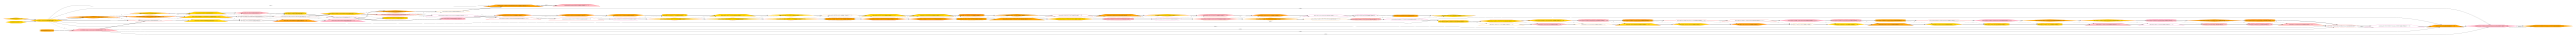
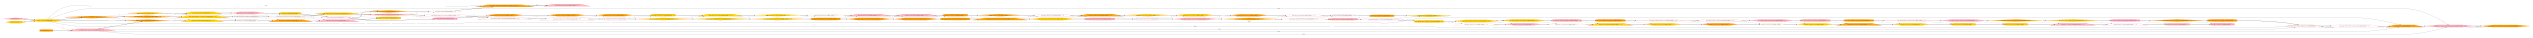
  digraph {
    fontname=Ubuntu
    rankdir=LR
    node [color=red fillcolor=orange fontname=Ubuntu shape=hexagon style=filled]
    edge [fontname=Ubuntu style=bold]
    n1 [fillcolor=lightpink label="values.add(new Double(10.653351822461559))@@@24@@@['1', '0', '0']" shape=cylinder]
    n2 [color=deeppink fillcolor=gold label="values.add(10.653351822461559)@@@24@@@['0', '1', '0']" shape=diamond]
    n3 [color=deeppink fillcolor=white label="values.add(new Double(11.851776254376754))@@@25@@@['1', '0', '0']" shape=cylinder]
-   n4 [fillcolor=lightpink label="values.add(11.851776254376754)@@@25@@@['0', '1', '0']"]
+   n4 [fillcolor=gold label="values.add(11.851776254376754)@@@25@@@['0', '1', '0']"]
    n5 [color=darkorange fillcolor=lightpink label="values.add(new Double(11.045441544755946))@@@26@@@['1', '0', '0']"]
    n6 [color=deeppink label="values.add(11.045441544755946)@@@26@@@['0', '1', '0']"]
    n7 [color=deeppink fillcolor=white label="values.add(11.993674040560624)@@@27@@@['0', '1', '0']" shape=trapezium]
    n8 [color=deeppink fillcolor=white label="values.add(new Double(4.0))@@@8@@@['0', '0', '1']"]
    n9 [color=brown label="values.add(new Double(6.0))@@@9@@@['0', '0', '1']" shape=diamond]
    n10 [color=deeppink fillcolor=lightpink label="values.add(10.68841994040566)@@@10@@@['0', '1', '0']" shape=cylinder]
    n11 [color=darkorange fillcolor=white label="values.add(new Double(1.0))@@@10@@@['0', '0', '1']"]
    n12 [color=deeppink fillcolor=lightpink label="values.add(new Double(12.166609097075824))@@@38@@@['1', '0', '0']"]
    n13 [color=darkorange fillcolor=gold label="values.add(12.166609097075824)@@@38@@@['0', '1', '0']"]
    n14 [fillcolor=lightpink label="values.add(new Double(12.183017546225935))@@@39@@@['1', '0', '0']" shape=cylinder]
    n15 [color=brown label="values.add(12.183017546225935)@@@39@@@['0', '1', '0']" shape=trapezium]
    n16 [color=darkorange label="values.add(new Double(11.622009125845342))@@@40@@@['1', '0', '0']" shape=cylinder]
    n17 [color=deeppink fillcolor=white label="values.add(12.898219965238944)@@@28@@@['0', '1', '0']" shape=cylinder]
    n18 [color=brown fillcolor=gold label="values.add(11.622009125845342)@@@40@@@['0', '1', '0']"]
    n19 [color=darkorange fillcolor=white label="values.add(12.114839532596426)@@@37@@@['0', '1', '0']" shape=cylinder]
-   n20 [fillcolor=white label="values.add(11.228692993861783)@@@4@@@['0', '1', '0']" shape=diamond]
+   n20 [label="values.add(11.228692993861783)@@@4@@@['0', '1', '0']" shape=diamond]
    n21 [color=darkorange fillcolor=gold label="values.add(11.30823353859889)@@@5@@@['0', '1', '0']" shape=trapezium]
    n22 [color=brown fillcolor=white label="values.add(11.75312904769314)@@@6@@@['0', '1', '0']" shape=cylinder]
    n23 [color=darkorange label="values.add(new Double(11.39307785978655))@@@21@@@['1', '0', '0']" shape=cylinder]
    n24 [color=brown label="values.add(11.39307785978655)@@@21@@@['0', '1', '0']" shape=diamond]
    n25 [color=darkorange label="values.add(new Double(11.989603679523857))@@@22@@@['1', '0', '0']" shape=trapezium]
    n26 [fillcolor=white label="values.add(11.989603679523857)@@@22@@@['0', '1', '0']" shape=trapezium]
    n27 [fillcolor=gold label="values.add(new Double(12.009834360354864))@@@23@@@['1', '0', '0']"]
    n28 [color=darkorange fillcolor=white label="values.add(11.680978041499548)@@@17@@@['0', '1', '0']"]
-   n29 [color=darkorange fillcolor=gold label="values.add(11.06528277406718)@@@18@@@['0', '1', '0']" shape=trapezium]
-   n30 [color=brown fillcolor=gold label="values.add(11.36876492904596)@@@19@@@['0', '1', '0']" shape=trapezium]
+   n29 [color=darkorange fillcolor=lightpink label="values.add(11.06528277406718)@@@18@@@['0', '1', '0']" shape=trapezium]
+   n30 [color=brown fillcolor=lightpink label="values.add(11.36876492904596)@@@19@@@['0', '1', '0']" shape=trapezium]
    n31 [color=darkorange label="values.add(new Double(11.993674040560624))@@@27@@@['1', '0', '0']" shape=diamond]
    n32 [color=darkorange fillcolor=white label="values.add(new Double(12.898219965238944))@@@28@@@['1', '0', '0']"]
    n33 [color=darkorange fillcolor=lightpink label="values.add(new Double(11.97095782819647))@@@29@@@['1', '0', '0']" shape=cylinder]
    n34 [color=deeppink fillcolor=gold label="values.add(11.896208658005628)@@@34@@@['0', '1', '0']" shape=trapezium]
    n35 [fillcolor=gold label="values.add(12.164149111823424)@@@35@@@['0', '1', '0']"]
    n36 [color=deeppink label="values.add(12.042795103513766)@@@36@@@['0', '1', '0']"]
    n37 [color=brown fillcolor=gold label="values.add(new Double(10.666372951930315))@@@16@@@['1', '0', '0']" shape=diamond]
    n38 [color=deeppink fillcolor=gold label="values.add(new Double(11.680978041499548))@@@17@@@['1', '0', '0']" shape=diamond]
    n39 [color=darkorange fillcolor=gold label="values.add(10.666372951930315)@@@16@@@['0', '1', '0']" shape=diamond]
    n40 [color=brown label="values.add(new Double(11.06528277406718))@@@18@@@['1', '0', '0']" shape=cylinder]
    n41 [color=deeppink label="values.add(11.825102897465314)@@@7@@@['0', '1', '0']" shape=trapezium]
    n42 [color=deeppink fillcolor=lightpink label="values.add(10.184252778401783)@@@8@@@['0', '1', '0']" shape=trapezium]
-   n43 [color=deeppink fillcolor=gold label="testCalculateMedian5['1', '0', '0']" shape=diamond]
+   n43 [color=deeppink fillcolor=lightpink label="testCalculateMedian5['1', '0', '0']" shape=diamond]
    n44 [fillcolor=gold label="List values = new ArrayList()@@@3@@@['1', '0', '1']"]
    n45 [color=brown label="Collections.sort(values)@@@50@@@['1', '1', '0']" shape=trapezium]
    n46 [color=deeppink fillcolor=lightpink label="double median2 = Statistics.calculateMedian(values,false)@@@51@@@['1', '1', '0']"]
    n47 [fillcolor=lightpink label="List<Double> values = new ArrayList<>()@@@3@@@['0', '1', '0']" shape=trapezium]
    n48 [fillcolor=white label="double median = Statistics.calculateMedian(values,true)@@@48@@@['1', '1', '0']" shape=cylinder]
    n49 [label="values.add(new Double(11.228692993861783))@@@4@@@['1', '0', '0']" shape=diamond]
    n50 [color=brown label="double median = Statistics.calculateMedian(values,0,2)@@@11@@@['0', '0', '1']" shape=trapezium]
    n51 [fillcolor=lightpink label="values.add(new Double(3.0))@@@6@@@['0', '0', '1']"]
    n52 [color=brown fillcolor=gold label="values.add(new Double(5.0))@@@7@@@['0', '0', '1']" shape=cylinder]
    n53 [color=deeppink fillcolor=gold label="values.add(new Double(7.0))@@@4@@@['0', '0', '1']" shape=diamond]
    n54 [color=brown fillcolor=gold label="values.add(new Double(2.0))@@@5@@@['0', '0', '1']" shape=trapezium]
    n55 [color=brown label="values.add(12.009834360354864)@@@23@@@['0', '1', '0']" shape=trapezium]
    n56 [color=darkorange label="assertEquals(11.812413268425116,median2,0.000001)@@@52@@@['1', '1', '0']"]
    n57 [fillcolor=gold label="values.add(11.289365786738633)@@@41@@@['0', '1', '0']" shape=cylinder]
    n58 [color=deeppink fillcolor=white label="values.add(new Double(12.401481645578734))@@@14@@@['1', '0', '0']" shape=cylinder]
    n59 [color=deeppink fillcolor=gold label="values.add(new Double(12.185377793028543))@@@15@@@['1', '0', '0']" shape=diamond]
    n60 [fillcolor=gold label="values.add(12.401481645578734)@@@14@@@['0', '1', '0']" shape=cylinder]
    n61 [color=darkorange fillcolor=gold label="values.add(12.185377793028543)@@@15@@@['0', '1', '0']" shape=trapezium]
    n62 [fillcolor=gold label="values.add(12.462984323671568)@@@42@@@['0', '1', '0']" shape=cylinder]
    n63 [color=deeppink fillcolor=gold label="values.add(12.207951828057766)@@@9@@@['0', '1', '0']" shape=cylinder]
    n64 [color=deeppink label="values.add(12.099522004479438)@@@11@@@['0', '1', '0']"]
    n65 [fillcolor=white label="values.add(new Double(12.052517729558513))@@@13@@@['1', '0', '0']" shape=trapezium]
    n66 [color=darkorange label="values.add(12.052517729558513)@@@13@@@['0', '1', '0']"]
    n67 [color=deeppink fillcolor=white label="assertEquals(11.812413268425116,median,0.000001)@@@49@@@['1', '1', '0']" shape=trapezium]
    n68 [color=darkorange fillcolor=white label="values.add(11.649006017243991)@@@31@@@['0', '1', '0']" shape=trapezium]
    n69 [color=brown fillcolor=lightpink label="values.add(12.20549704915365)@@@32@@@['0', '1', '0']"]
    n70 [color=darkorange fillcolor=white label="values.add(11.799723639384919)@@@33@@@['0', '1', '0']"]
    n71 [label="values.add(new Double(11.30823353859889))@@@5@@@['1', '0', '0']" shape=diamond]
    n72 [color=deeppink fillcolor=gold label="values.add(new Double(11.75312904769314))@@@6@@@['1', '0', '0']" shape=trapezium]
    n73 [color=brown fillcolor=white label="values.add(new Double(11.825102897465314))@@@7@@@['1', '0', '0']" shape=cylinder]
    n74 [color=deeppink fillcolor=white label="values.add(10.862867940485804)@@@44@@@['0', '1', '0']" shape=trapezium]
    n75 [color=darkorange fillcolor=lightpink label="values.add(12.018186939664872)@@@45@@@['0', '1', '0']" shape=cylinder]
    n76 [fillcolor=lightpink label="values.add(10.418046849313018)@@@46@@@['0', '1', '0']" shape=cylinder]
    n77 [color=darkorange label="values.add(11.97095782819647)@@@29@@@['0', '1', '0']" shape=cylinder]
    n78 [color=brown fillcolor=gold label="values.add(11.73234406745488)@@@30@@@['0', '1', '0']" shape=diamond]
-   n79 [color=darkorange fillcolor=lightpink label="values.add(11.326344465881341)@@@47@@@['0', '1', '0']" shape=trapezium]
    n80 [label="values.add(11.508874945056881)@@@12@@@['0', '1', '0']"]
    n81 [color=brown fillcolor=white label="values.add(new Double(10.184252778401783))@@@8@@@['1', '0', '0']"]
    n82 [fillcolor=gold label="values.add(new Double(10.862867940485804))@@@44@@@['1', '0', '0']" shape=diamond]
    n83 [color=deeppink fillcolor=lightpink label="values.add(new Double(12.018186939664872))@@@45@@@['1', '0', '0']" shape=cylinder]
    n84 [color=brown label="values.add(new Double(10.418046849313018))@@@46@@@['1', '0', '0']" shape=diamond]
    n85 [color=deeppink fillcolor=white label="values.add(new Double(12.099522004479438))@@@11@@@['1', '0', '0']" shape=trapezium]
    n86 [fillcolor=white label="values.add(new Double(11.508874945056881))@@@12@@@['1', '0', '0']" shape=trapezium]
    n87 [color=deeppink label="values.add(new Double(11.36876492904596))@@@19@@@['1', '0', '0']"]
    n88 [color=brown fillcolor=lightpink label="values.add(11.573494921030598)@@@43@@@['0', '1', '0']" shape=trapezium]
    n89 [color=deeppink fillcolor=white label="values.add(new Double(11.73234406745488))@@@30@@@['1', '0', '0']"]
    n90 [fillcolor=gold label="values.add(new Double(11.649006017243991))@@@31@@@['1', '0', '0']" shape=cylinder]
    n91 [fillcolor=white label="values.add(new Double(11.289365786738633))@@@41@@@['1', '0', '0']" shape=diamond]
    n92 [fillcolor=lightpink label="assertEquals(3.0,median,0.0000001)@@@12@@@['0', '0', '1']" shape=trapezium]
    n93 [label="values.add(new Double(12.164149111823424))@@@35@@@['1', '0', '0']" shape=cylinder]
    n94 [fillcolor=white label="values.add(new Double(12.042795103513766))@@@36@@@['1', '0', '0']" shape=diamond]
    n95 [fillcolor=white label="values.add(new Double(12.114839532596426))@@@37@@@['1', '0', '0']" shape=trapezium]
    n96 [label="values.add(new Double(11.326344465881341))@@@47@@@['1', '0', '0']" shape=cylinder]
    n97 [color=deeppink fillcolor=lightpink label="values.add(new Double(12.462984323671568))@@@42@@@['1', '0', '0']"]
    n98 [fillcolor=gold label="values.add(new Double(11.799723639384919))@@@33@@@['1', '0', '0']"]
    n99 [fillcolor=lightpink label="values.add(new Double(11.896208658005628))@@@34@@@['1', '0', '0']" shape=cylinder]
    n100 [color=darkorange label="values.add(new Double(11.573494921030598))@@@43@@@['1', '0', '0']" shape=diamond]
    n101 [color=darkorange fillcolor=gold label="testCalculateMedian6['0', '0', '1']"]
    n102 [color=deeppink label="values.add(11.927565516175939)@@@20@@@['0', '1', '0']" shape=cylinder]
    n103 [color=deeppink fillcolor=gold label="values.add(new Double(12.207951828057766))@@@9@@@['1', '0', '0']"]
    n104 [color=darkorange fillcolor=lightpink label="values.add(new Double(10.68841994040566))@@@10@@@['1', '0', '0']" shape=diamond]
    n105 [fillcolor=gold label="values.add(new Double(12.20549704915365))@@@32@@@['1', '0', '0']"]
    n106 [color=deeppink label="values.add(new Double(11.927565516175939))@@@20@@@['1', '0', '0']"]
    n107 [color=darkorange label="testCalculateMedian5['0', '1', '0']" shape=cylinder]
    n1 -> n2 [label=0 style=dashed]
    n1 -> n3
    n2 -> n4
    n3 -> n4 [label=0 style=dashed]
    n3 -> n5
    n4 -> n6
    n5 -> n6 [label=0 style=dashed]
    n5 -> n31
    n6 -> n7
    n7 -> n17
    n8 -> n9
    n8 -> n10
    n9 -> n11
    n10 -> n64
    n11 -> n50
    n12 -> n13 [label=0 style=dashed]
    n12 -> n14
    n13 -> n15
    n14 -> n15 [label=0 style=dashed]
    n14 -> n16
    n15 -> n18
    n16 -> n18 [label=0 style=dashed]
    n16 -> n91
    n17 -> n77
    n18 -> n57
    n19 -> n13
    n20 -> n21
    n21 -> n22
    n22 -> n41
    n23 -> n24 [label=0 style=dashed]
    n23 -> n25
    n24 -> n26
    n25 -> n26 [label=0 style=dashed]
    n25 -> n27
    n26 -> n55
    n27 -> n1
    n27 -> n55 [label=0 style=dashed]
    n28 -> n29
    n29 -> n30
    n30 -> n102
    n31 -> n7 [label=0 style=dashed]
    n31 -> n32
    n32 -> n17 [label=0 style=dashed]
    n32 -> n33
    n33 -> n77 [label=0 style=dashed]
    n33 -> n89
    n34 -> n35
    n35 -> n36
    n36 -> n19
    n37 -> n38
    n37 -> n39 [label=0 style=dashed]
    n38 -> n28 [label=0 style=dashed]
    n38 -> n40
    n39 -> n28
    n40 -> n29 [label=0 style=dashed]
    n40 -> n87
    n41 -> n42
    n42 -> n63
    n43 -> n44
    n44 -> n20
    n44 -> n45 [label=values style=solid]
    n44 -> n46 [label=values style=solid]
    n44 -> n47 [label=0 style=dashed]
    n44 -> n48 [label=values style=solid]
    n44 -> n49
    n44 -> n50 [label=values style=solid]
    n45 -> n46
    n46 -> n56
    n46 -> n56 [label=median2 style=solid]
    n47 -> n20
    n47 -> n45 [label=values style=solid]
    n47 -> n46 [label=values style=solid]
    n47 -> n48 [label=values style=solid]
    n48 -> n67
    n48 -> n67 [label=median style=solid]
    n49 -> n20 [label=0 style=dashed]
    n49 -> n53 [label=0 style=dashed]
    n49 -> n71
    n50 -> n92 [label=median style=solid]
    n50 -> n92
    n51 -> n52
    n52 -> n8
    n53 -> n54
    n54 -> n51
    n55 -> n2
    n57 -> n62
    n58 -> n59
    n58 -> n60 [label=0 style=dashed]
    n59 -> n37
    n59 -> n61 [label=0 style=dashed]
    n60 -> n61
    n61 -> n39
    n62 -> n88
    n64 -> n80
    n65 -> n58
    n65 -> n66 [label=0 style=dashed]
    n66 -> n60
    n67 -> n45
    n68 -> n69
    n69 -> n70
    n70 -> n34
    n71 -> n21 [label=0 style=dashed]
    n71 -> n54 [label=0 style=dashed]
    n71 -> n72
    n72 -> n22 [label=0 style=dashed]
    n72 -> n51 [label=0 style=dashed]
    n72 -> n73
    n73 -> n41 [label=0 style=dashed]
    n73 -> n52 [label=0 style=dashed]
    n73 -> n81
    n74 -> n75
    n75 -> n76
-   n76 -> n79
    n77 -> n78
-   n79 -> n48
    n80 -> n66
    n81 -> n8 [label=0 style=dashed]
    n81 -> n42 [label=0 style=dashed]
    n81 -> n103
    n82 -> n74 [label=0 style=dashed]
    n82 -> n83
    n83 -> n75 [label=0 style=dashed]
    n83 -> n84
    n84 -> n76 [label=0 style=dashed]
    n84 -> n96
    n85 -> n64 [label=0 style=dashed]
    n85 -> n86
    n86 -> n65
    n86 -> n80 [label=0 style=dashed]
    n87 -> n30 [label=0 style=dashed]
    n87 -> n106
    n88 -> n74
    n89 -> n78 [label=0 style=dashed]
    n89 -> n90
    n90 -> n68 [label=0 style=dashed]
    n90 -> n105
    n91 -> n57 [label=0 style=dashed]
    n91 -> n97
    n93 -> n35 [label=0 style=dashed]
    n93 -> n94
    n94 -> n36 [label=0 style=dashed]
    n94 -> n95
    n95 -> n12
    n95 -> n19 [label=0 style=dashed]
    n96 -> n48
-   n96 -> n79 [label=0 style=dashed]
    n97 -> n62 [label=0 style=dashed]
    n97 -> n100
    n98 -> n70 [label=0 style=dashed]
    n98 -> n99
    n99 -> n34 [label=0 style=dashed]
    n99 -> n93
    n100 -> n82
    n100 -> n88 [label=0 style=dashed]
    n101 -> n44
    n102 -> n24
    n103 -> n9 [label=0 style=dashed]
    n103 -> n63 [label=0 style=dashed]
    n103 -> n104
    n104 -> n10 [label=0 style=dashed]
    n104 -> n11 [label=0 style=dashed]
    n104 -> n85
    n105 -> n69 [label=0 style=dashed]
    n105 -> n98
    n106 -> n23
    n106 -> n102 [label=0 style=dashed]
    n107 -> n47
  }
